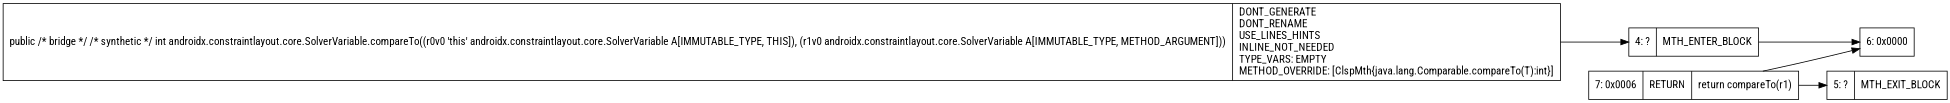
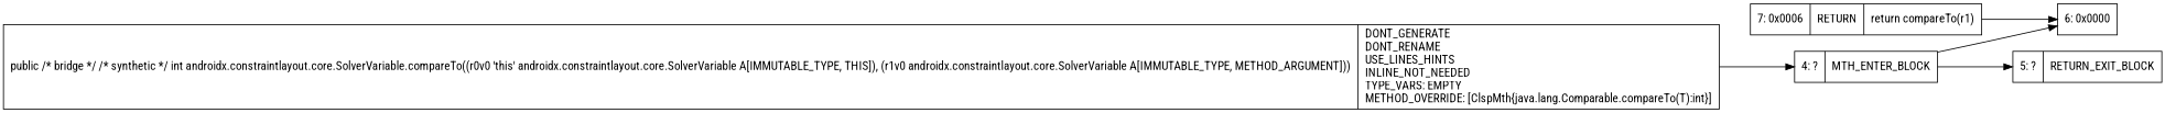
  digraph {
    fontname="Roboto Condensed"
    rankdir=LR
    node [fontname="Roboto Condensed" shape=record]
    edge [fontname="Roboto Condensed"]
    n1 [label="{4\:\ ?|MTH_ENTER_BLOCK\l}"]
    n2 [label="{6\:\ 0x0000}"]
    n3 [label="{7\:\ 0x0006|RETURN\l|return compareTo(r1)\l}"]
-   n4 [label="{5\:\ ?|MTH_EXIT_BLOCK\l}"]
+   n4 [label="{5\:\ ?|RETURN_EXIT_BLOCK\l}"]
    n5 [label="{public \/* bridge *\/ \/* synthetic *\/ int androidx.constraintlayout.core.SolverVariable.compareTo((r0v0 'this' androidx.constraintlayout.core.SolverVariable A[IMMUTABLE_TYPE, THIS]), (r1v0 androidx.constraintlayout.core.SolverVariable A[IMMUTABLE_TYPE, METHOD_ARGUMENT]))  | DONT_GENERATE\lDONT_RENAME\lUSE_LINES_HINTS\lINLINE_NOT_NEEDED\lTYPE_VARS: EMPTY\lMETHOD_OVERRIDE: [ClspMth\{java.lang.Comparable.compareTo(T):int\}]\l}"]
    n1 -> n2
    n3 -> n2
-   n3 -> n4
+   n1 -> n4
    n5 -> n1
  }
